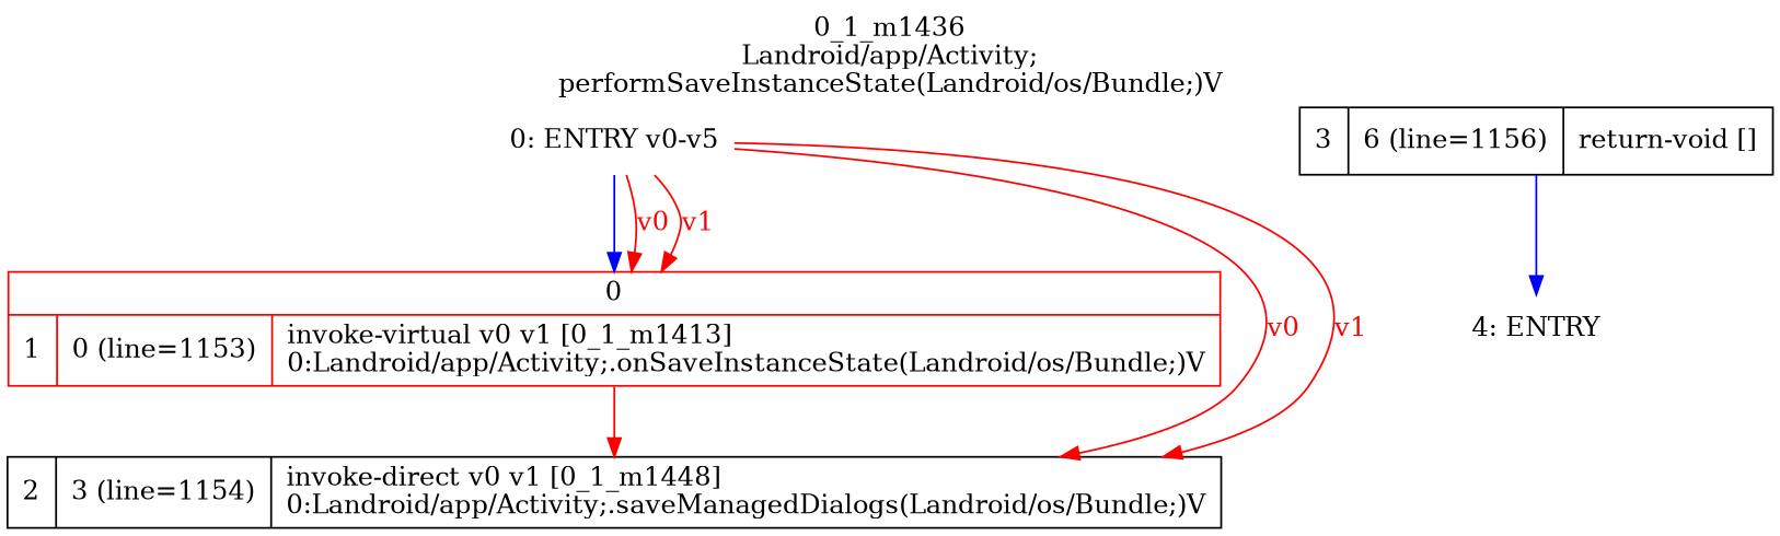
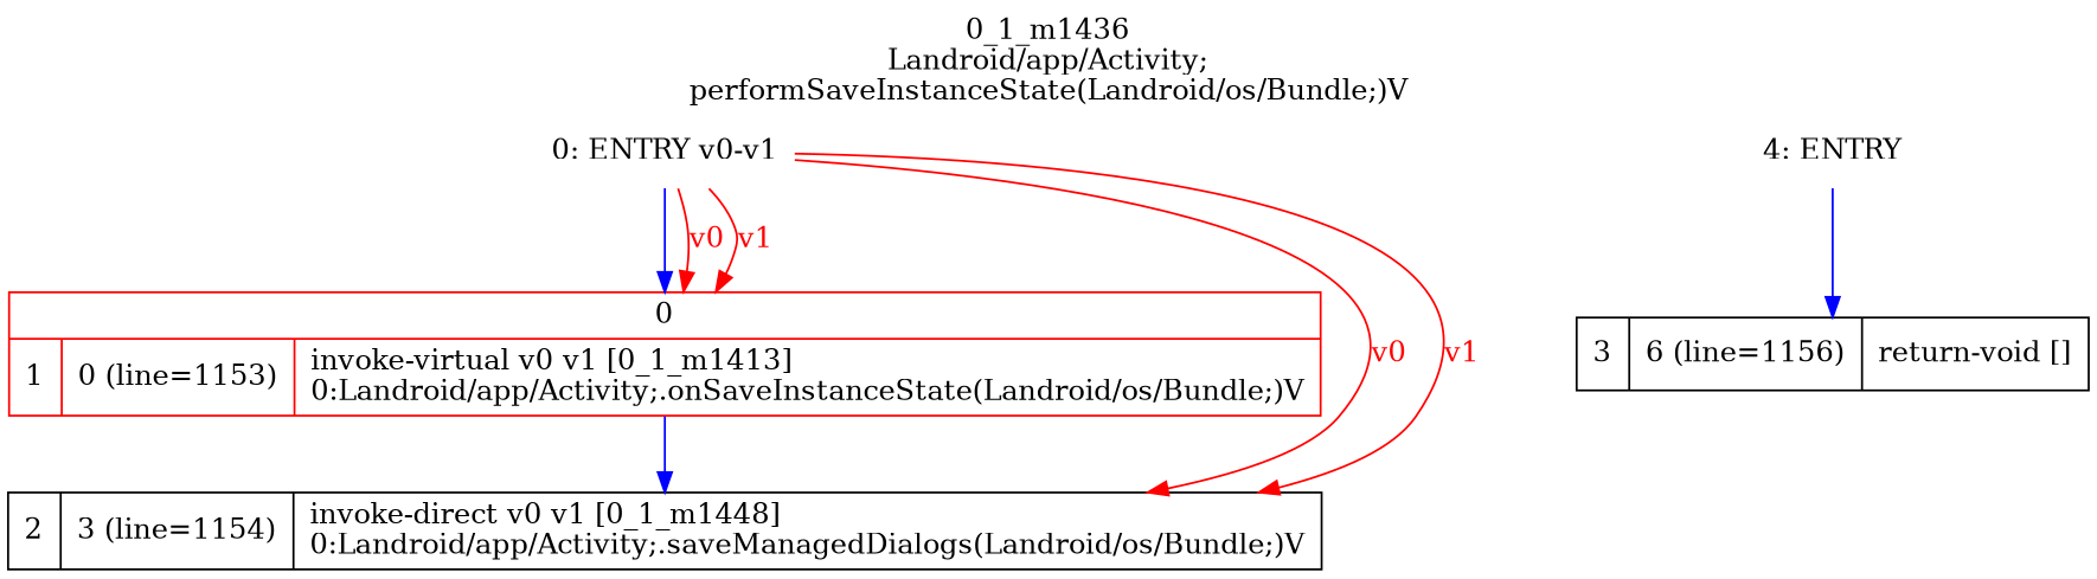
  digraph {
    label="0_1_m1436\nLandroid/app/Activity;\nperformSaveInstanceState(Landroid/os/Bundle;)V"
    labelloc=t
    rankdir=UD
    node [shape=record]
    edge [color=red fontcolor=red]
-   n1 [label="0: ENTRY v0-v5" shape=plaintext]
+   n1 [label="0: ENTRY v0-v1" shape=plaintext]
    n2 [color=red label="{0|{1|0 (line=1153)|invoke-virtual v0 v1 [0_1_m1413]\l0:Landroid/app/Activity;.onSaveInstanceState(Landroid/os/Bundle;)V\l}}"]
    n3 [label="2|3 (line=1154)|invoke-direct v0 v1 [0_1_m1448]\l0:Landroid/app/Activity;.saveManagedDialogs(Landroid/os/Bundle;)V\l"]
    n4 [label="3|6 (line=1156)|return-void []\l"]
    n5 [label="4: ENTRY" shape=plaintext]
    n1 -> n2 [color=blue fontcolor=blue weight=100]
    n1 -> n2 [label=v0]
    n1 -> n2 [label=v1]
    n1 -> n3 [label=v0]
    n1 -> n3 [label=v1]
-   n2 -> n3 [fontcolor=blue weight=100]
-   n4 -> n5 [color=blue fontcolor=blue weight=100]
+   n2 -> n3 [color=blue fontcolor=blue weight=100]
+   n5 -> n4 [color=blue fontcolor=blue weight=100]
  }
